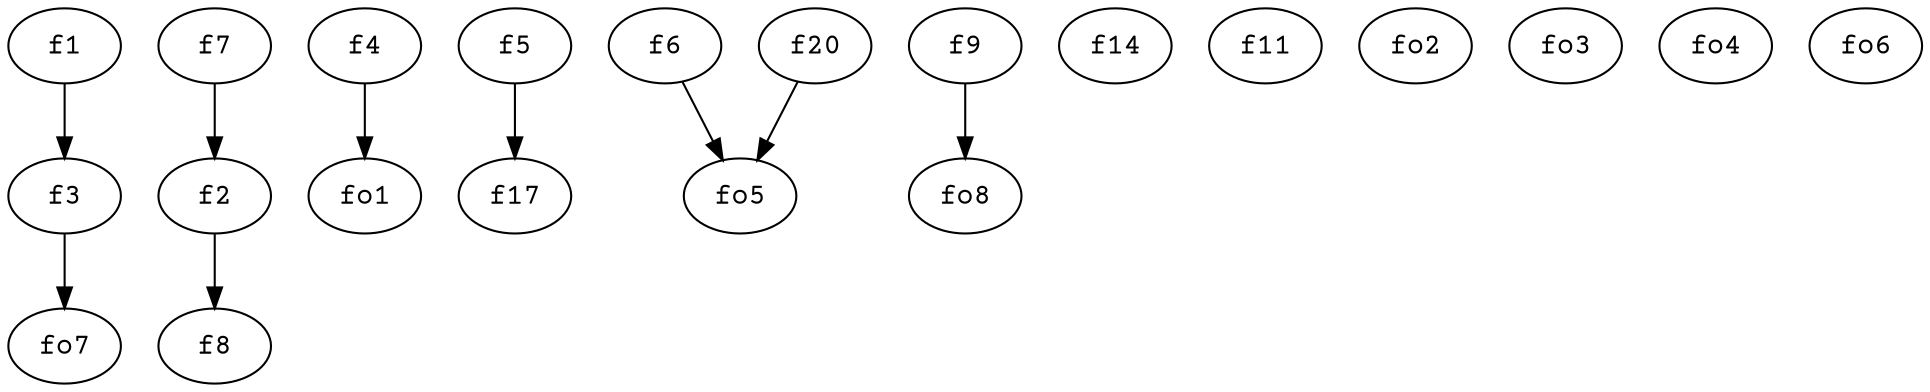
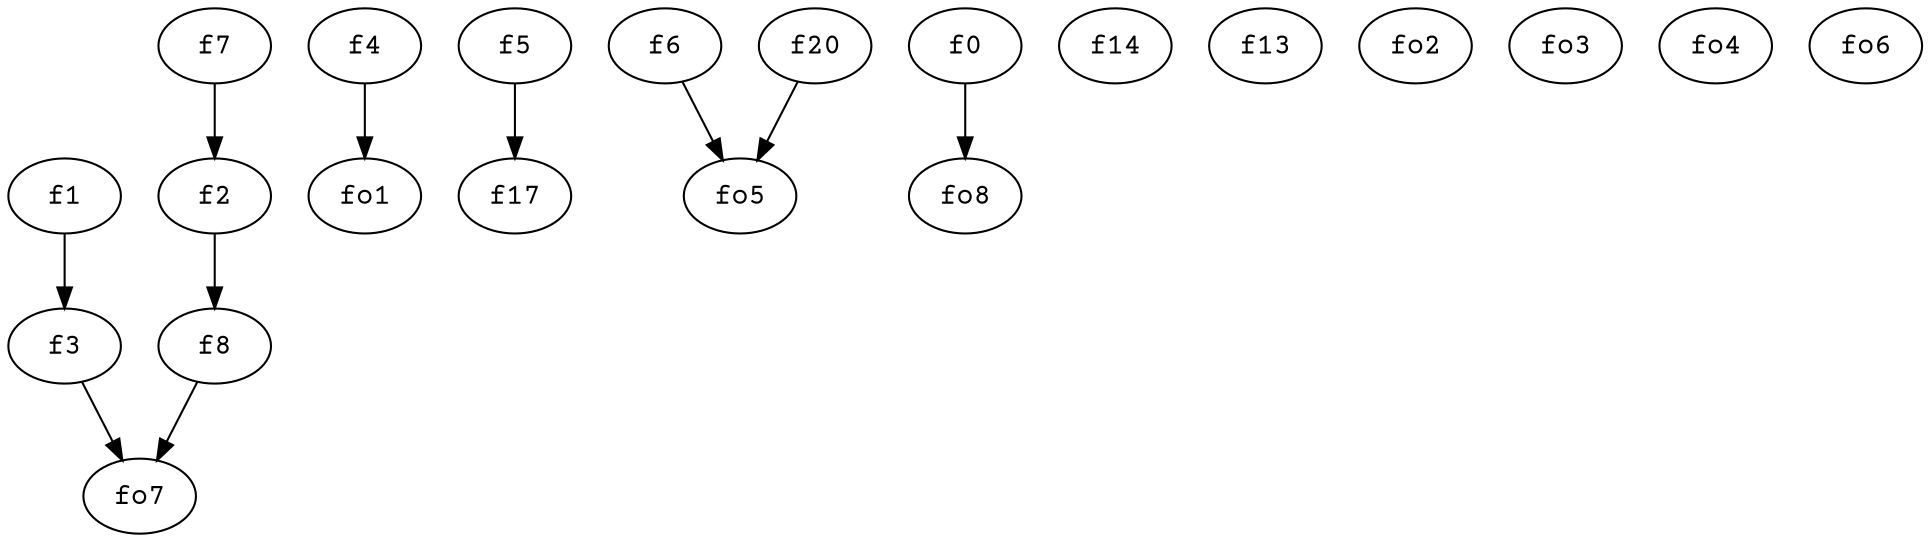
  strict digraph {
    fontname="Courier Prime"
    node [fontname="Courier Prime"]
    edge [fontname="Courier Prime" weight=2]
    f1
    f3
    fo7
    f2
    f8
    f4
    fo1
    n8 [label=f17]
    f5
    f6
    fo5
    f7
-   f9
+   f9 [label=f0]
    fo8
    n15 [label=f20]
    n16 [label=f14]
-   f13 [label=f11]
+   f13
    fo2
    fo3
    fo4
    fo6
    f1 -> f3
    f3 -> fo7
    f2 -> f8
+   f8 -> fo7
    f4 -> fo1
    f5 -> n8
    f6 -> fo5
    f7 -> f2
    f9 -> fo8
    n15 -> fo5
  }
